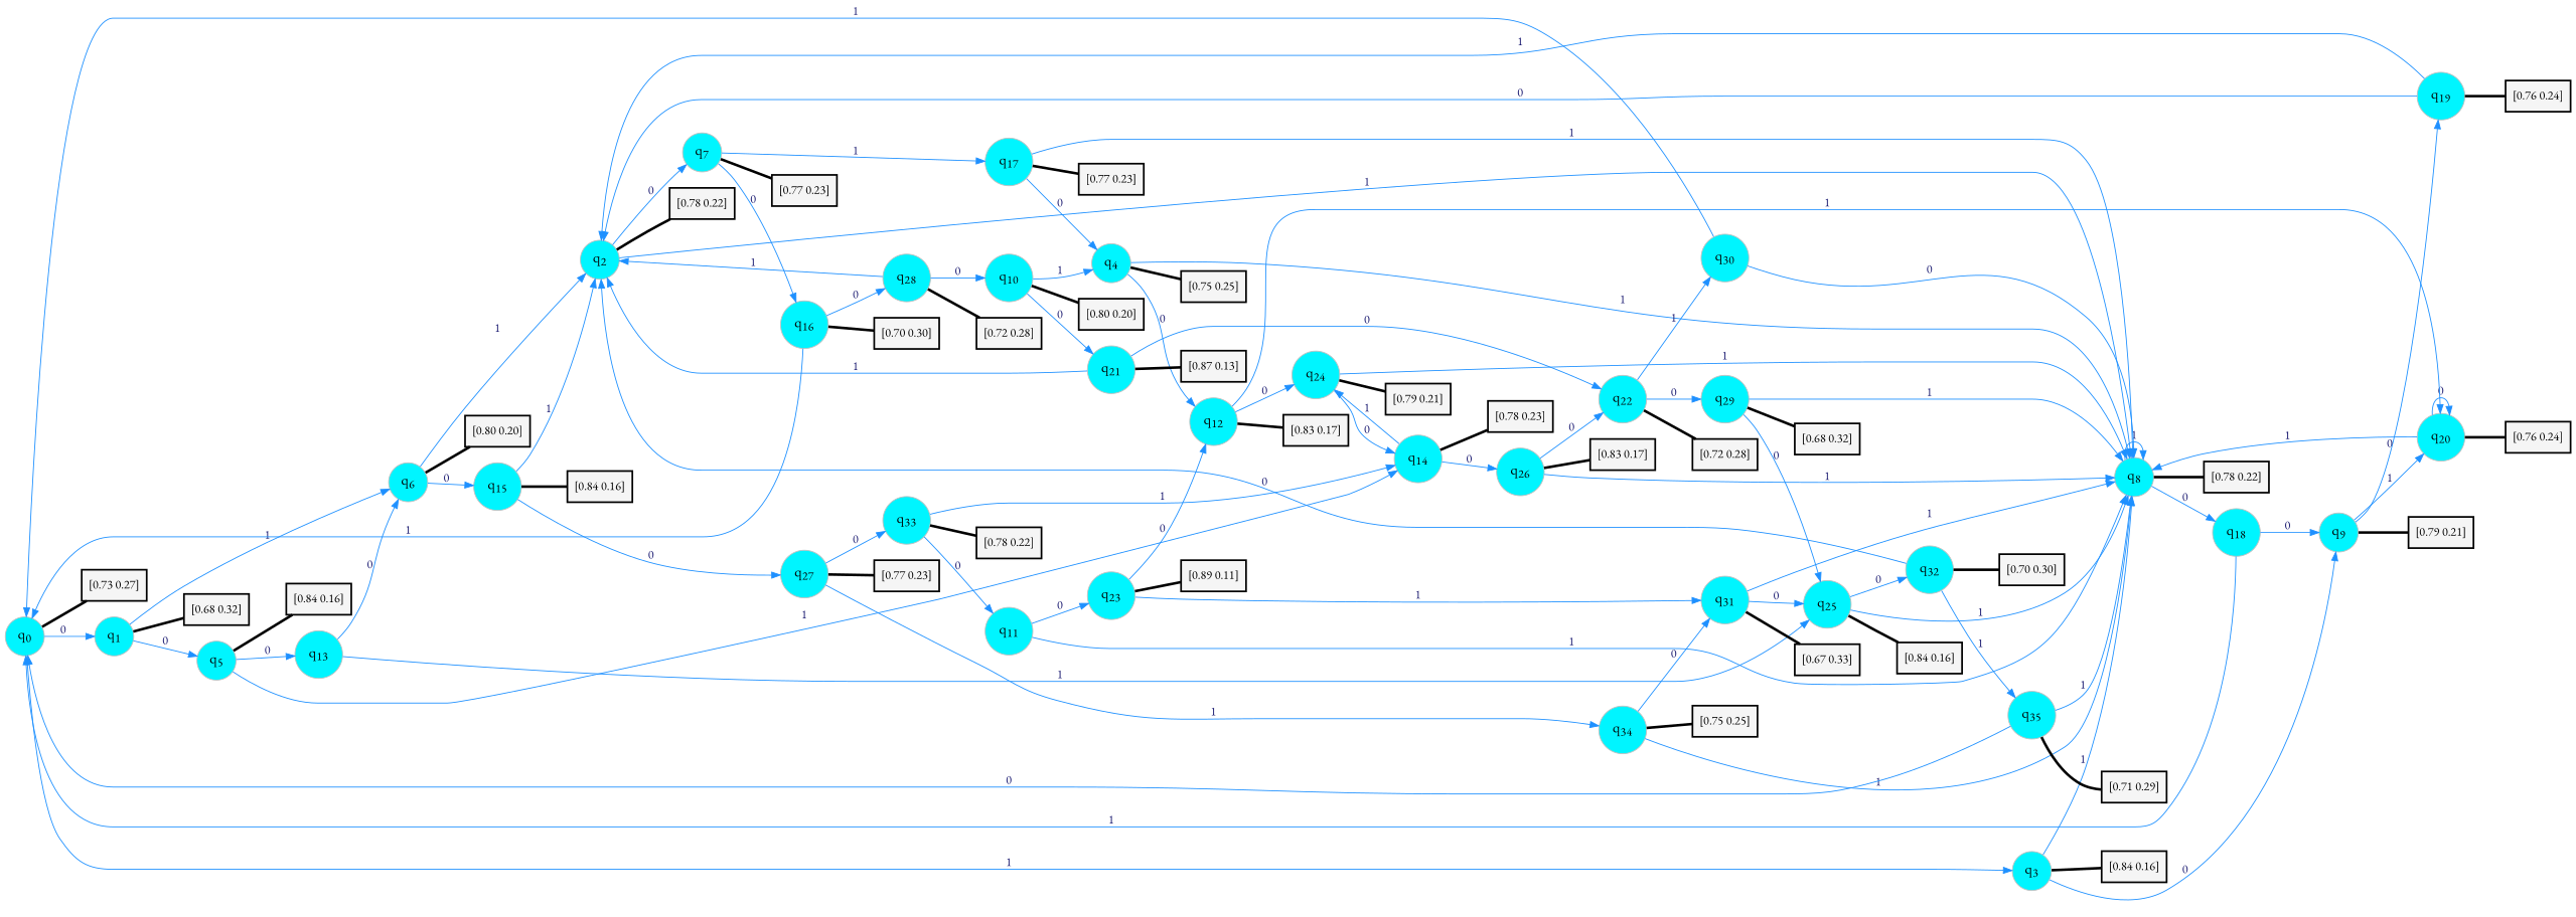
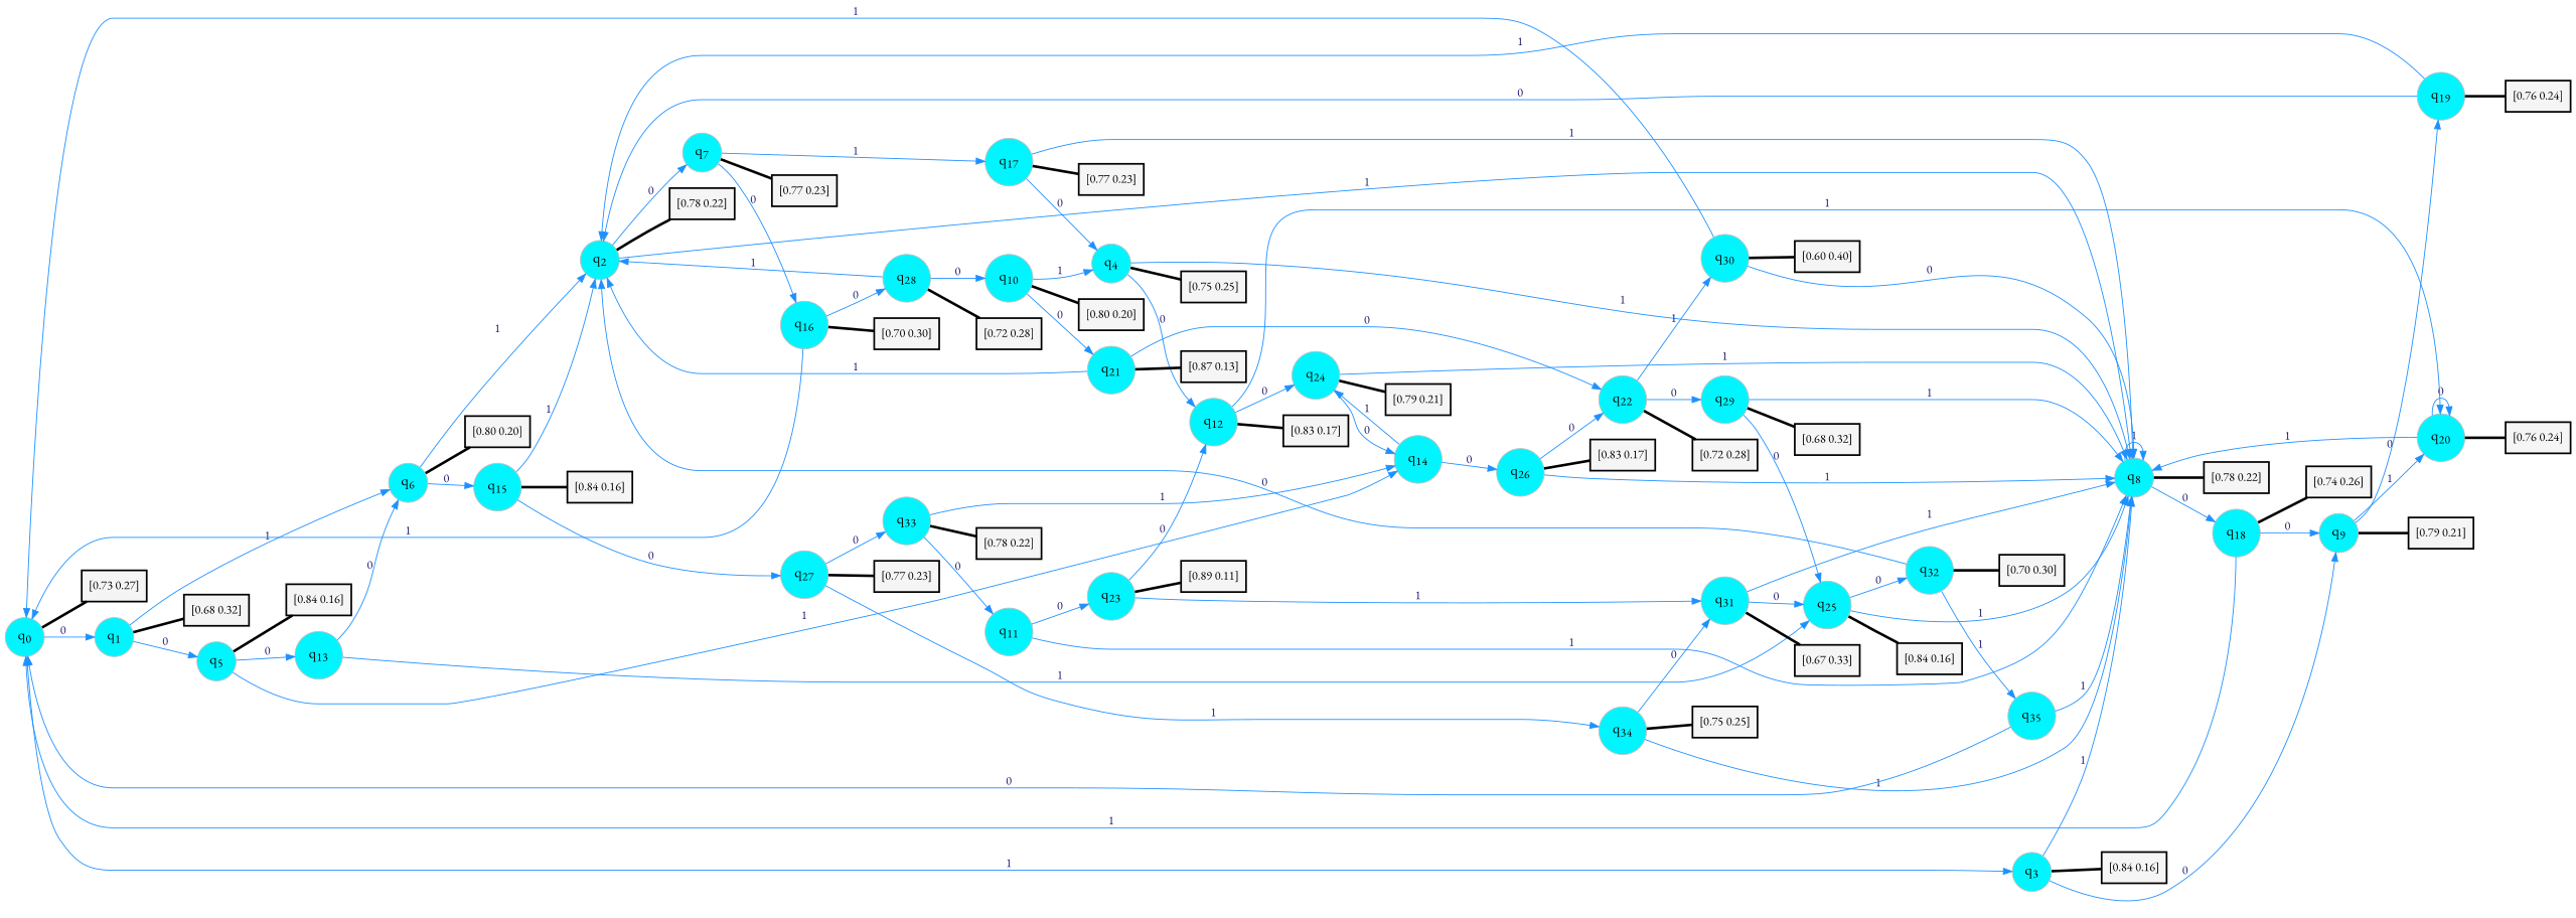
  digraph {
    fontname="EB Garamond"
    rankdir=LR
    node [color=gray fillcolor=turquoise1 fontcolor=black fontname="EB Garamond" fontsize=16 fontweight=bold shape=circle style=filled]
    edge [arrowsize=1 color=dodgerblue1 fontcolor=midnightblue fontname="EB Garamond" fontweight=bold penwidth=1 style=solid weight=20]
    n1 [label=<q<SUB>0</SUB>>]
    n2 [label=<q<SUB>1</SUB>>]
    n3 [label=<q<SUB>3</SUB>>]
    n4 [color=black fillcolor=whitesmoke fontsize=14 label="[0.73 0.27]" penwidth=2 shape=box]
    n5 [label=<q<SUB>5</SUB>>]
    n6 [label=<q<SUB>6</SUB>>]
    n7 [color=black fillcolor=whitesmoke fontsize=14 label="[0.68 0.32]" penwidth=2 shape=box]
    n8 [label=<q<SUB>8</SUB>>]
    n9 [label=<q<SUB>9</SUB>>]
    n10 [color=black fillcolor=whitesmoke fontsize=14 label="[0.84 0.16]" penwidth=2 shape=box]
    n11 [label=<q<SUB>13</SUB>>]
    n12 [label=<q<SUB>14</SUB>>]
    n13 [color=black fillcolor=whitesmoke fontsize=14 label="[0.84 0.16]" penwidth=2 shape=box]
    n14 [label=<q<SUB>2</SUB>>]
    n15 [label=<q<SUB>15</SUB>>]
    n16 [color=black fillcolor=whitesmoke fontsize=14 label="[0.80 0.20]" penwidth=2 shape=box]
    n17 [label=<q<SUB>7</SUB>>]
    n18 [color=black fillcolor=whitesmoke fontsize=14 label="[0.78 0.22]" penwidth=2 shape=box]
    n19 [label=<q<SUB>16</SUB>>]
    n20 [label=<q<SUB>17</SUB>>]
    n21 [color=black fillcolor=whitesmoke fontsize=14 label="[0.77 0.23]" penwidth=2 shape=box]
    n22 [label=<q<SUB>18</SUB>>]
    n23 [color=black fillcolor=whitesmoke fontsize=14 label="[0.78 0.22]" penwidth=2 shape=box]
    n24 [label=<q<SUB>19</SUB>>]
    n25 [label=<q<SUB>20</SUB>>]
    n26 [color=black fillcolor=whitesmoke fontsize=14 label="[0.79 0.21]" penwidth=2 shape=box]
    n27 [label=<q<SUB>4</SUB>>]
    n28 [label=<q<SUB>12</SUB>>]
    n29 [color=black fillcolor=whitesmoke fontsize=14 label="[0.75 0.25]" penwidth=2 shape=box]
    n30 [label=<q<SUB>24</SUB>>]
    n31 [color=black fillcolor=whitesmoke fontsize=14 label="[0.83 0.17]" penwidth=2 shape=box]
    n32 [label=<q<SUB>25</SUB>>]
    n33 [label=<q<SUB>26</SUB>>]
-   n34 [color=black fillcolor=whitesmoke fontsize=14 label="[0.78 0.23]" penwidth=2 shape=box]
    n35 [label=<q<SUB>27</SUB>>]
    n36 [color=black fillcolor=whitesmoke fontsize=14 label="[0.84 0.16]" penwidth=2 shape=box]
    n37 [label=<q<SUB>28</SUB>>]
    n38 [color=black fillcolor=whitesmoke fontsize=14 label="[0.70 0.30]" penwidth=2 shape=box]
    n39 [color=black fillcolor=whitesmoke fontsize=14 label="[0.77 0.23]" penwidth=2 shape=box]
+   n40 [color=black fillcolor=whitesmoke fontsize=14 label="[0.74 0.26]" penwidth=2 shape=box]
    n41 [color=black fillcolor=whitesmoke fontsize=14 label="[0.76 0.24]" penwidth=2 shape=box]
    n42 [color=black fillcolor=whitesmoke fontsize=14 label="[0.76 0.24]" penwidth=2 shape=box]
    n43 [label=<q<SUB>10</SUB>>]
    n44 [label=<q<SUB>21</SUB>>]
    n45 [color=black fillcolor=whitesmoke fontsize=14 label="[0.80 0.20]" penwidth=2 shape=box]
    n46 [label=<q<SUB>22</SUB>>]
    n47 [color=black fillcolor=whitesmoke fontsize=14 label="[0.87 0.13]" penwidth=2 shape=box]
    n48 [label=<q<SUB>11</SUB>>]
    n49 [label=<q<SUB>23</SUB>>]
    n50 [label=<q<SUB>31</SUB>>]
    n51 [color=black fillcolor=whitesmoke fontsize=14 label="[0.89 0.11]" penwidth=2 shape=box]
    n52 [color=black fillcolor=whitesmoke fontsize=14 label="[0.79 0.21]" penwidth=2 shape=box]
    n53 [label=<q<SUB>32</SUB>>]
    n54 [color=black fillcolor=whitesmoke fontsize=14 label="[0.84 0.16]" penwidth=2 shape=box]
    n55 [color=black fillcolor=whitesmoke fontsize=14 label="[0.83 0.17]" penwidth=2 shape=box]
    n56 [label=<q<SUB>33</SUB>>]
    n57 [label=<q<SUB>34</SUB>>]
    n58 [color=black fillcolor=whitesmoke fontsize=14 label="[0.77 0.23]" penwidth=2 shape=box]
    n59 [color=black fillcolor=whitesmoke fontsize=14 label="[0.72 0.28]" penwidth=2 shape=box]
    n60 [label=<q<SUB>29</SUB>>]
    n61 [label=<q<SUB>30</SUB>>]
    n62 [color=black fillcolor=whitesmoke fontsize=14 label="[0.72 0.28]" penwidth=2 shape=box]
    n63 [color=black fillcolor=whitesmoke fontsize=14 label="[0.68 0.32]" penwidth=2 shape=box]
+   n64 [color=black fillcolor=whitesmoke fontsize=14 label="[0.60 0.40]" penwidth=2 shape=box]
    n65 [color=black fillcolor=whitesmoke fontsize=14 label="[0.67 0.33]" penwidth=2 shape=box]
    n66 [label=<q<SUB>35</SUB>>]
    n67 [color=black fillcolor=whitesmoke fontsize=14 label="[0.70 0.30]" penwidth=2 shape=box]
    n68 [color=black fillcolor=whitesmoke fontsize=14 label="[0.78 0.22]" penwidth=2 shape=box]
    n69 [color=black fillcolor=whitesmoke fontsize=14 label="[0.75 0.25]" penwidth=2 shape=box]
-   n70 [color=black fillcolor=whitesmoke fontsize=14 label="[0.71 0.29]" penwidth=2 shape=box]
    n1 -> n2 [label=0]
    n1 -> n3 [label=1]
    n1 -> n4 [arrowhead=none color=black penwidth=3]
    n2 -> n5 [label=0]
    n2 -> n6 [label=1]
    n2 -> n7 [arrowhead=none color=black penwidth=3]
    n3 -> n8 [label=1]
    n3 -> n9 [label=0]
    n3 -> n10 [arrowhead=none color=black penwidth=3]
    n5 -> n11 [label=0]
    n5 -> n12 [label=1]
    n5 -> n13 [arrowhead=none color=black penwidth=3]
    n6 -> n14 [label=1]
    n6 -> n15 [label=0]
    n6 -> n16 [arrowhead=none color=black penwidth=3]
    n8 -> n8 [label=1]
    n8 -> n22 [label=0]
    n8 -> n23 [arrowhead=none color=black penwidth=3]
    n9 -> n24 [label=0]
    n9 -> n25 [label=1]
    n9 -> n26 [arrowhead=none color=black penwidth=3]
    n11 -> n6 [label=0]
    n11 -> n32 [label=1]
    n12 -> n30 [label=1]
    n12 -> n33 [label=0]
-   n12 -> n34 [arrowhead=none color=black penwidth=3]
    n14 -> n8 [label=1]
    n14 -> n17 [label=0]
    n14 -> n18 [arrowhead=none color=black penwidth=3]
    n15 -> n14 [label=1]
    n15 -> n35 [label=0]
    n15 -> n36 [arrowhead=none color=black penwidth=3]
    n17 -> n19 [label=0]
    n17 -> n20 [label=1]
    n17 -> n21 [arrowhead=none color=black penwidth=3]
    n19 -> n1 [label=1]
    n19 -> n37 [label=0]
    n19 -> n38 [arrowhead=none color=black penwidth=3]
    n20 -> n8 [label=1]
    n20 -> n27 [label=0]
    n20 -> n39 [arrowhead=none color=black penwidth=3]
    n22 -> n1 [label=1]
    n22 -> n9 [label=0]
+   n22 -> n40 [arrowhead=none color=black penwidth=3]
    n24 -> n14 [label=0]
    n24 -> n14 [label=1]
    n24 -> n41 [arrowhead=none color=black penwidth=3]
    n25 -> n8 [label=1]
    n25 -> n25 [label=0]
    n25 -> n42 [arrowhead=none color=black penwidth=3]
    n27 -> n8 [label=1]
    n27 -> n28 [label=0]
    n27 -> n29 [arrowhead=none color=black penwidth=3]
    n28 -> n25 [label=1]
    n28 -> n30 [label=0]
    n28 -> n31 [arrowhead=none color=black penwidth=3]
    n30 -> n8 [label=1]
    n30 -> n12 [label=0]
    n30 -> n52 [arrowhead=none color=black penwidth=3]
    n32 -> n8 [label=1]
    n32 -> n53 [label=0]
    n32 -> n54 [arrowhead=none color=black penwidth=3]
    n33 -> n8 [label=1]
    n33 -> n46 [label=0]
    n33 -> n55 [arrowhead=none color=black penwidth=3]
    n35 -> n56 [label=0]
    n35 -> n57 [label=1]
    n35 -> n58 [arrowhead=none color=black penwidth=3]
    n37 -> n14 [label=1]
    n37 -> n43 [label=0]
    n37 -> n59 [arrowhead=none color=black penwidth=3]
    n43 -> n27 [label=1]
    n43 -> n44 [label=0]
    n43 -> n45 [arrowhead=none color=black penwidth=3]
    n44 -> n14 [label=1]
    n44 -> n46 [label=0]
    n44 -> n47 [arrowhead=none color=black penwidth=3]
    n46 -> n60 [label=0]
    n46 -> n61 [label=1]
    n46 -> n62 [arrowhead=none color=black penwidth=3]
    n48 -> n8 [label=1]
    n48 -> n49 [label=0]
    n49 -> n28 [label=0]
    n49 -> n50 [label=1]
    n49 -> n51 [arrowhead=none color=black penwidth=3]
    n50 -> n8 [label=1]
    n50 -> n32 [label=0]
    n50 -> n65 [arrowhead=none color=black penwidth=3]
    n53 -> n14 [label=0]
    n53 -> n66 [label=1]
    n53 -> n67 [arrowhead=none color=black penwidth=3]
    n56 -> n12 [label=1]
    n56 -> n48 [label=0]
    n56 -> n68 [arrowhead=none color=black penwidth=3]
    n57 -> n8 [label=1]
    n57 -> n50 [label=0]
    n57 -> n69 [arrowhead=none color=black penwidth=3]
    n60 -> n8 [label=1]
    n60 -> n32 [label=0]
    n60 -> n63 [arrowhead=none color=black penwidth=3]
    n61 -> n1 [label=1]
    n61 -> n8 [label=0]
+   n61 -> n64 [arrowhead=none color=black penwidth=3]
    n66 -> n1 [label=0]
    n66 -> n8 [label=1]
-   n66 -> n70 [arrowhead=none color=black penwidth=3]
  }
